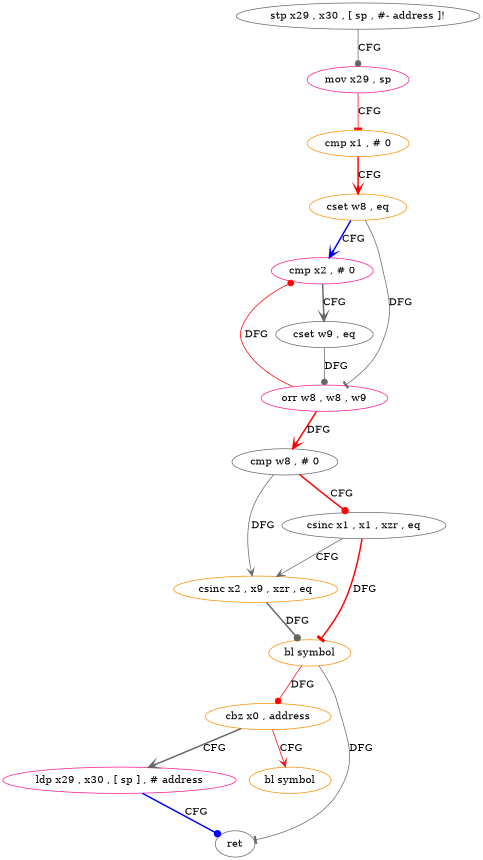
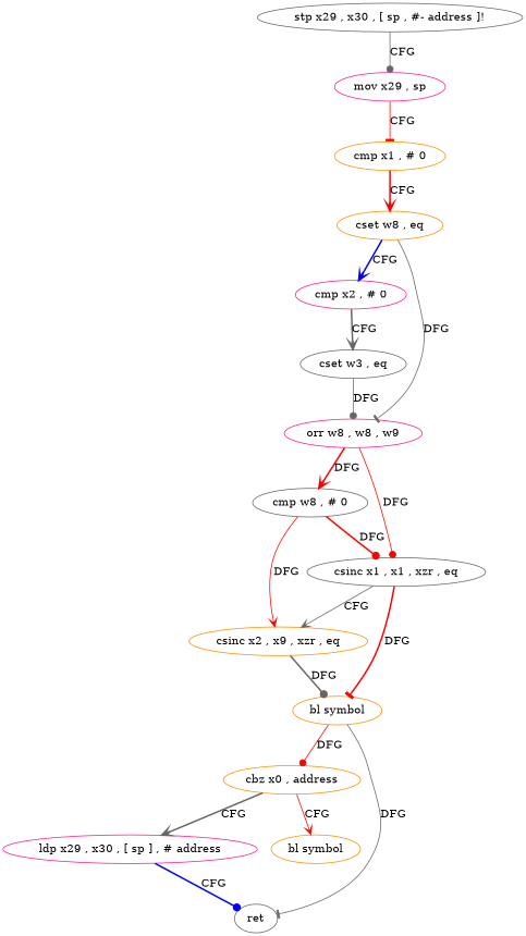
  digraph {
    node [color=darkorange]
    edge [arrowhead=vee color=red style=solid]
    n1 [color=gray40 label="stp x29 , x30 , [ sp , #- address ]!"]
    n2 [color=deeppink label="mov x29 , sp"]
    n3 [label="cmp x1 , # 0"]
    n4 [label="cset w8 , eq"]
    n5 [color=deeppink label="cmp x2 , # 0"]
    n6 [color=deeppink label="orr w8 , w8 , w9"]
-   n7 [color=gray40 label="cset w9 , eq"]
+   n7 [color=gray40 label="cset w3 , eq"]
    n8 [color=gray40 label="cmp w8 , # 0"]
    n9 [color=gray40 label="csinc x1 , x1 , xzr , eq"]
    n10 [label="csinc x2 , x9 , xzr , eq"]
    n11 [label="bl symbol"]
    n12 [label="cbz x0 , address"]
    n13 [color=gray40 label=ret]
    n14 [label="bl symbol"]
    n15 [color=deeppink label="ldp x29 , x30 , [ sp ] , # address"]
    n1 -> n2 [arrowhead=dot color=gray40 label=CFG]
    n2 -> n3 [arrowhead=tee label=CFG]
    n3 -> n4 [label=CFG style=bold]
    n4 -> n5 [color=blue label=CFG style=bold]
    n4 -> n6 [arrowhead=tee color=gray40 label=DFG]
    n5 -> n7 [color=gray40 label=CFG style=bold]
    n6 -> n8 [label=DFG style=bold]
-   n6 -> n5 [arrowhead=dot label=DFG]
+   n6 -> n9 [arrowhead=dot label=DFG]
    n7 -> n6 [arrowhead=dot color=gray40 label=DFG]
-   n8 -> n9 [arrowhead=dot label=CFG style=bold]
-   n8 -> n10 [color=gray40 label=DFG]
+   n8 -> n9 [arrowhead=dot label=DFG style=bold]
+   n8 -> n10 [label=DFG]
    n9 -> n10 [color=gray40 label=CFG]
    n9 -> n11 [arrowhead=tee label=DFG style=bold]
    n10 -> n11 [arrowhead=dot color=gray40 label=DFG style=bold]
    n11 -> n12 [arrowhead=dot label=DFG]
    n11 -> n13 [arrowhead=tee color=gray40 label=DFG]
    n12 -> n14 [label=CFG]
    n12 -> n15 [color=gray40 label=CFG style=bold]
    n15 -> n13 [arrowhead=dot color=blue label=CFG style=bold]
  }
